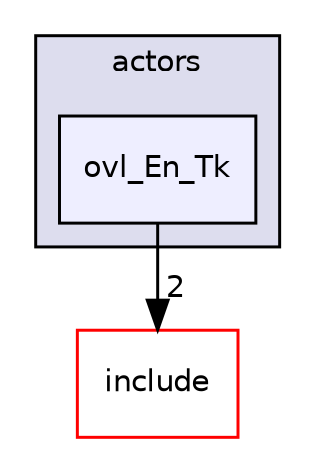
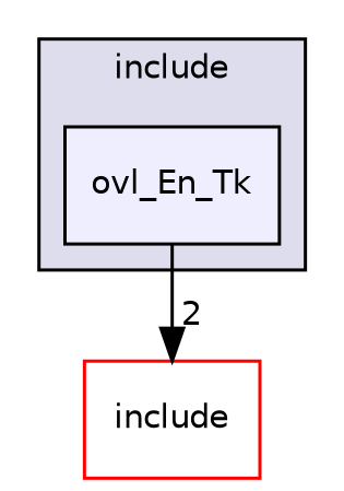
  digraph {
    compound=true
    node [fontname=Helvetica fontsize=10 shape=box style=filled]
    n1 [fillcolor="#eeeeff" label=ovl_En_Tk pencolor=black]
    n2 [color=red fillcolor=white label=include]
    subgraph cluster_1 {
      bgcolor="#ddddee"
      fontname=Helvetica
      fontsize=10
-     label=actors
+     label=include
      pencolor=black
      n1
    }
    n1 -> n2 [headlabel=2 labeldistance=1.5 labelfontname=Helvetica labelfontsize=10]
  }
